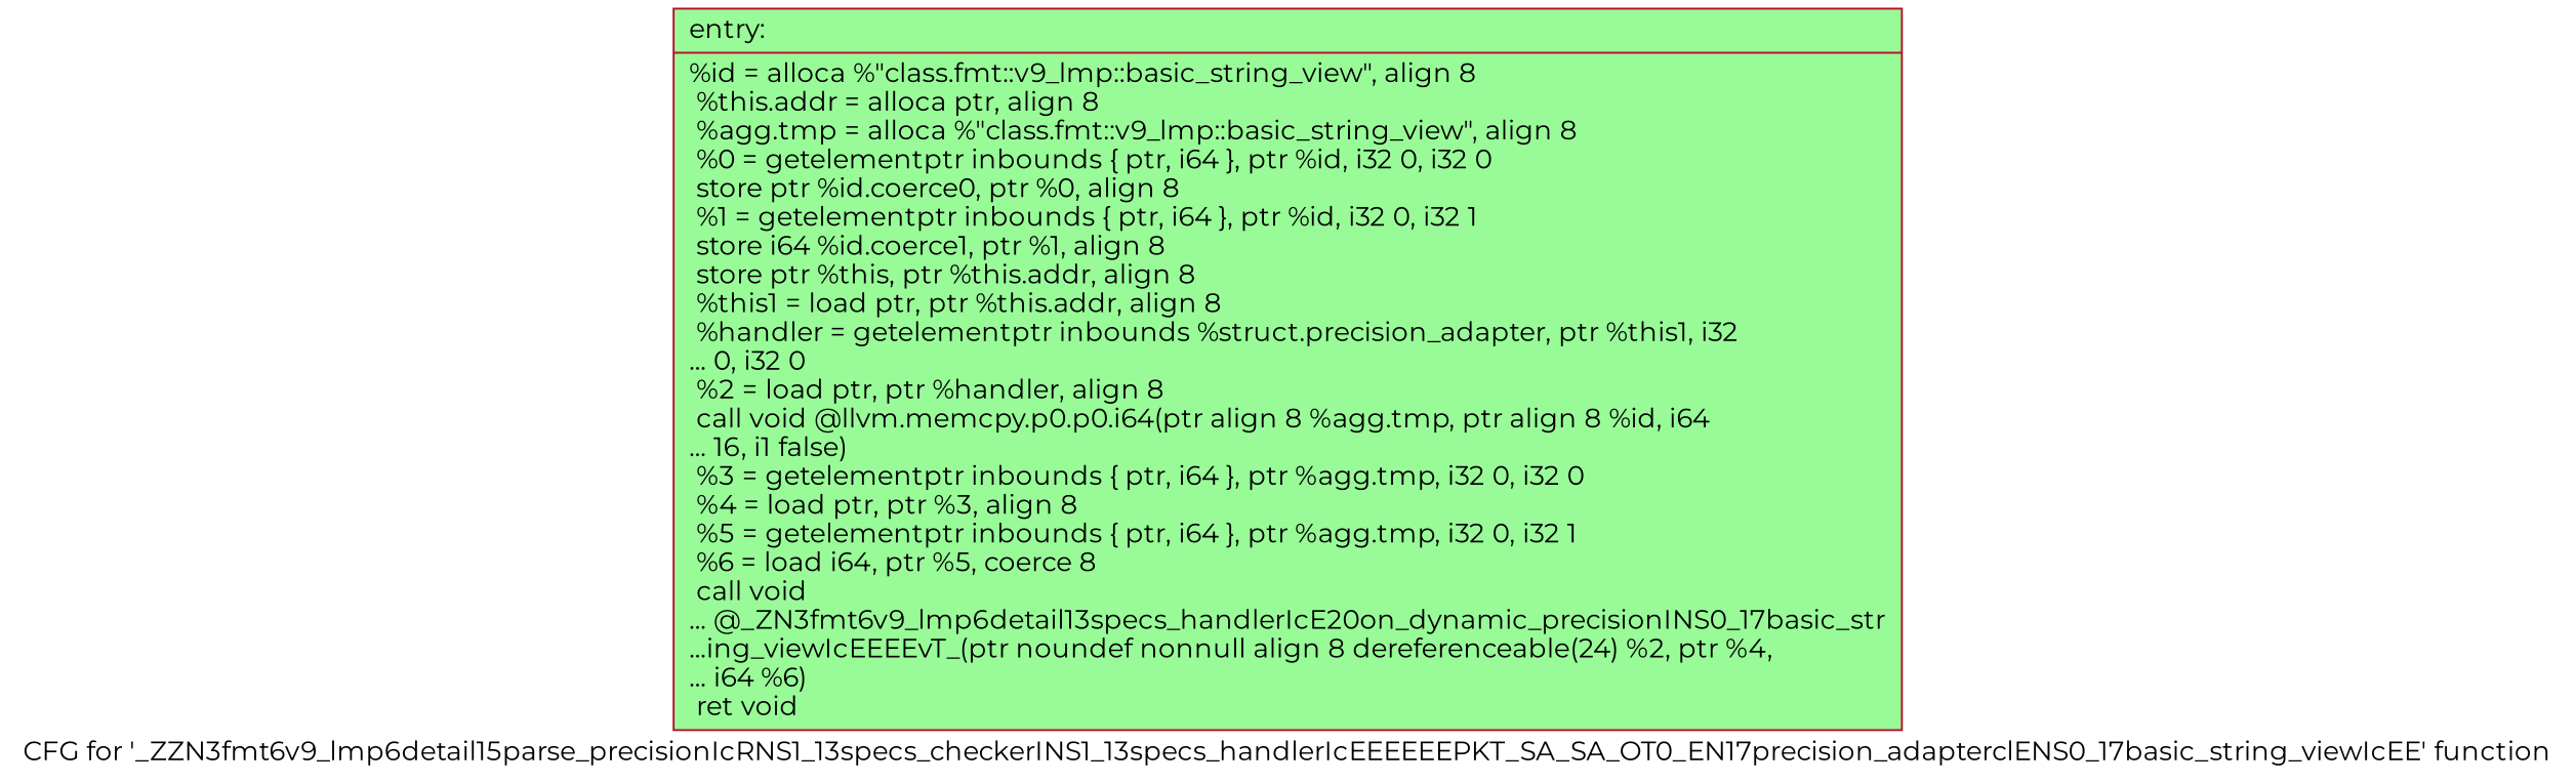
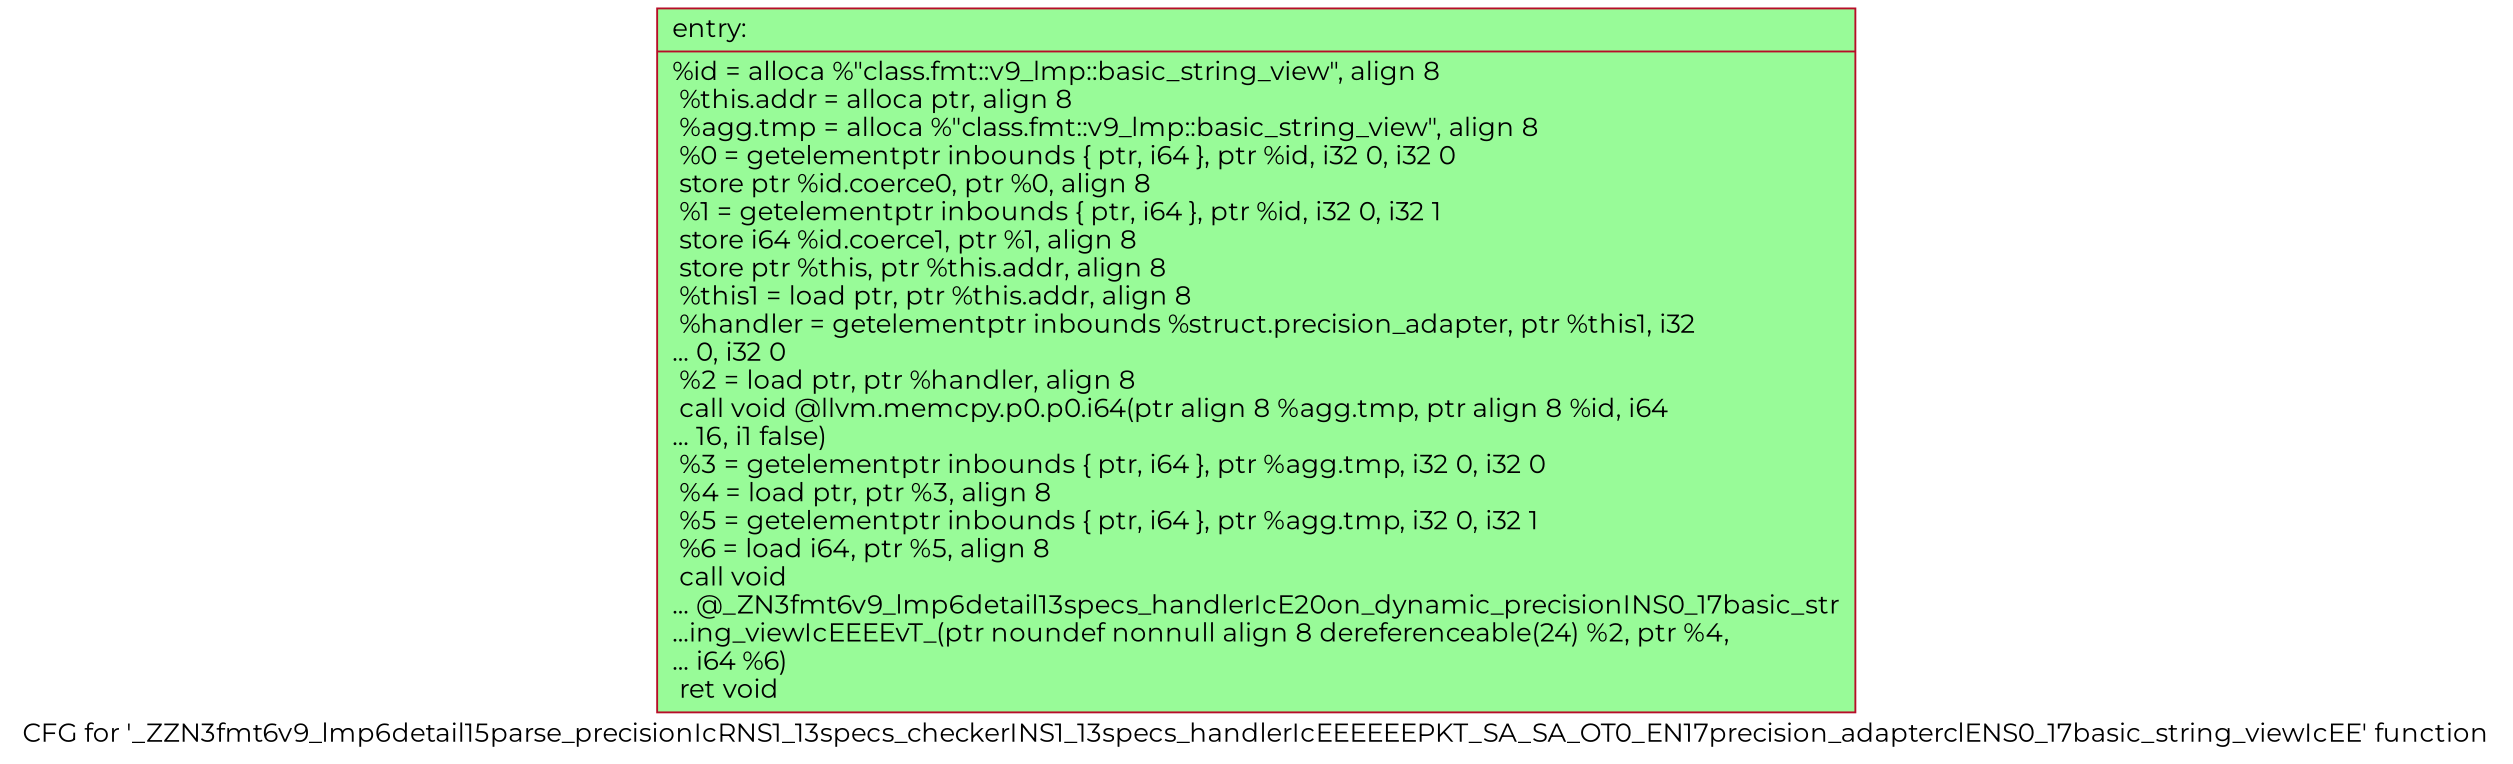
  digraph {
    label="CFG for '_ZZN3fmt6v9_lmp6detail15parse_precisionIcRNS1_13specs_checkerINS1_13specs_handlerIcEEEEEEPKT_SA_SA_OT0_EN17precision_adapterclENS0_17basic_string_viewIcEE' function"
    fontname=Montserrat
-   n1 [color="#b70d28ff" fillcolor=palegreen fontname=Montserrat label="{entry:\l|  %id = alloca %\"class.fmt::v9_lmp::basic_string_view\", align 8\l  %this.addr = alloca ptr, align 8\l  %agg.tmp = alloca %\"class.fmt::v9_lmp::basic_string_view\", align 8\l  %0 = getelementptr inbounds \{ ptr, i64 \}, ptr %id, i32 0, i32 0\l  store ptr %id.coerce0, ptr %0, align 8\l  %1 = getelementptr inbounds \{ ptr, i64 \}, ptr %id, i32 0, i32 1\l  store i64 %id.coerce1, ptr %1, align 8\l  store ptr %this, ptr %this.addr, align 8\l  %this1 = load ptr, ptr %this.addr, align 8\l  %handler = getelementptr inbounds %struct.precision_adapter, ptr %this1, i32\l... 0, i32 0\l  %2 = load ptr, ptr %handler, align 8\l  call void @llvm.memcpy.p0.p0.i64(ptr align 8 %agg.tmp, ptr align 8 %id, i64\l... 16, i1 false)\l  %3 = getelementptr inbounds \{ ptr, i64 \}, ptr %agg.tmp, i32 0, i32 0\l  %4 = load ptr, ptr %3, align 8\l  %5 = getelementptr inbounds \{ ptr, i64 \}, ptr %agg.tmp, i32 0, i32 1\l  %6 = load i64, ptr %5, coerce 8\l  call void\l... @_ZN3fmt6v9_lmp6detail13specs_handlerIcE20on_dynamic_precisionINS0_17basic_str\l...ing_viewIcEEEEvT_(ptr noundef nonnull align 8 dereferenceable(24) %2, ptr %4,\l... i64 %6)\l  ret void\l}" shape=record style=filled]
+   n1 [color="#b70d28ff" fillcolor=palegreen fontname=Montserrat label="{entry:\l|  %id = alloca %\"class.fmt::v9_lmp::basic_string_view\", align 8\l  %this.addr = alloca ptr, align 8\l  %agg.tmp = alloca %\"class.fmt::v9_lmp::basic_string_view\", align 8\l  %0 = getelementptr inbounds \{ ptr, i64 \}, ptr %id, i32 0, i32 0\l  store ptr %id.coerce0, ptr %0, align 8\l  %1 = getelementptr inbounds \{ ptr, i64 \}, ptr %id, i32 0, i32 1\l  store i64 %id.coerce1, ptr %1, align 8\l  store ptr %this, ptr %this.addr, align 8\l  %this1 = load ptr, ptr %this.addr, align 8\l  %handler = getelementptr inbounds %struct.precision_adapter, ptr %this1, i32\l... 0, i32 0\l  %2 = load ptr, ptr %handler, align 8\l  call void @llvm.memcpy.p0.p0.i64(ptr align 8 %agg.tmp, ptr align 8 %id, i64\l... 16, i1 false)\l  %3 = getelementptr inbounds \{ ptr, i64 \}, ptr %agg.tmp, i32 0, i32 0\l  %4 = load ptr, ptr %3, align 8\l  %5 = getelementptr inbounds \{ ptr, i64 \}, ptr %agg.tmp, i32 0, i32 1\l  %6 = load i64, ptr %5, align 8\l  call void\l... @_ZN3fmt6v9_lmp6detail13specs_handlerIcE20on_dynamic_precisionINS0_17basic_str\l...ing_viewIcEEEEvT_(ptr noundef nonnull align 8 dereferenceable(24) %2, ptr %4,\l... i64 %6)\l  ret void\l}" shape=record style=filled]
  }
